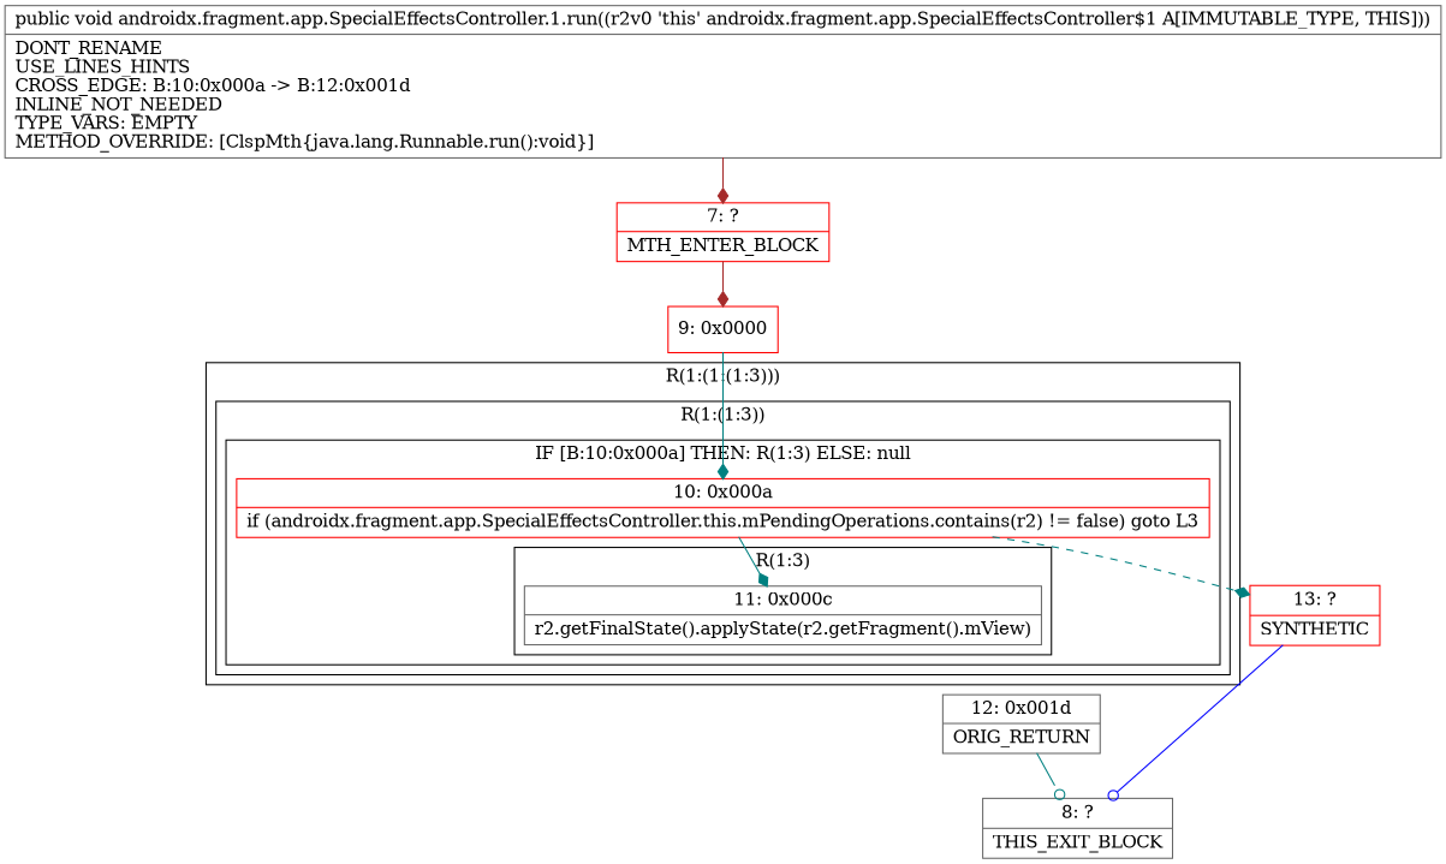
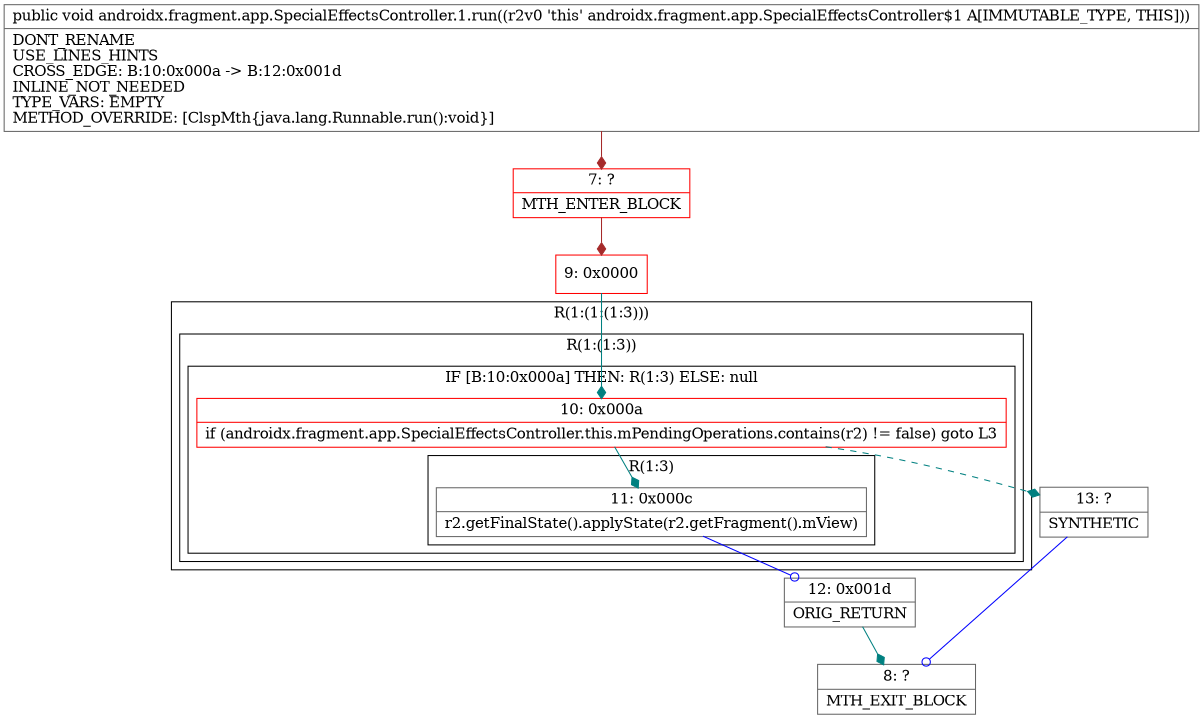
  digraph {
    node [color=gray40 shape=record]
    edge [arrowhead=diamond color=teal]
    n1 [label="{11\:\ 0x000c|r2.getFinalState().applyState(r2.getFragment().mView)\l}"]
    n2 [color=red label="{10\:\ 0x000a|if (androidx.fragment.app.SpecialEffectsController.this.mPendingOperations.contains(r2) != false) goto L3\l}"]
    n3 [label="{12\:\ 0x001d|ORIG_RETURN\l}"]
-   n4 [color=red label="{13\:\ ?|SYNTHETIC\l}"]
-   n5 [label="{8\:\ ?|THIS_EXIT_BLOCK\l}"]
+   n4 [label="{13\:\ ?|SYNTHETIC\l}"]
+   n5 [label="{8\:\ ?|MTH_EXIT_BLOCK\l}"]
    n6 [color=red label="{7\:\ ?|MTH_ENTER_BLOCK\l}"]
    n7 [color=red label="{9\:\ 0x0000}"]
    n8 [label="{public void androidx.fragment.app.SpecialEffectsController.1.run((r2v0 'this' androidx.fragment.app.SpecialEffectsController$1 A[IMMUTABLE_TYPE, THIS]))  | DONT_RENAME\lUSE_LINES_HINTS\lCROSS_EDGE: B:10:0x000a \-\> B:12:0x001d\lINLINE_NOT_NEEDED\lTYPE_VARS: EMPTY\lMETHOD_OVERRIDE: [ClspMth\{java.lang.Runnable.run():void\}]\l}"]
    subgraph cluster_1 {
      label="R(1:(1:(1:3)))"
      subgraph cluster_2 {
        label="R(1:(1:3))"
        subgraph cluster_3 {
          label="IF [B:10:0x000a] THEN: R(1:3) ELSE: null"
          n2
          subgraph cluster_4 {
            label="R(1:3)"
            n1
          }
        }
      }
    }
+   n1 -> n3 [arrowhead=odot color=blue]
    n2 -> n1
    n2 -> n4 [style=dashed]
-   n3 -> n5 [arrowhead=odot]
+   n3 -> n5
    n4 -> n5 [arrowhead=odot color=blue]
    n6 -> n7 [color=brown]
    n7 -> n2
    n8 -> n6 [color=brown]
  }
